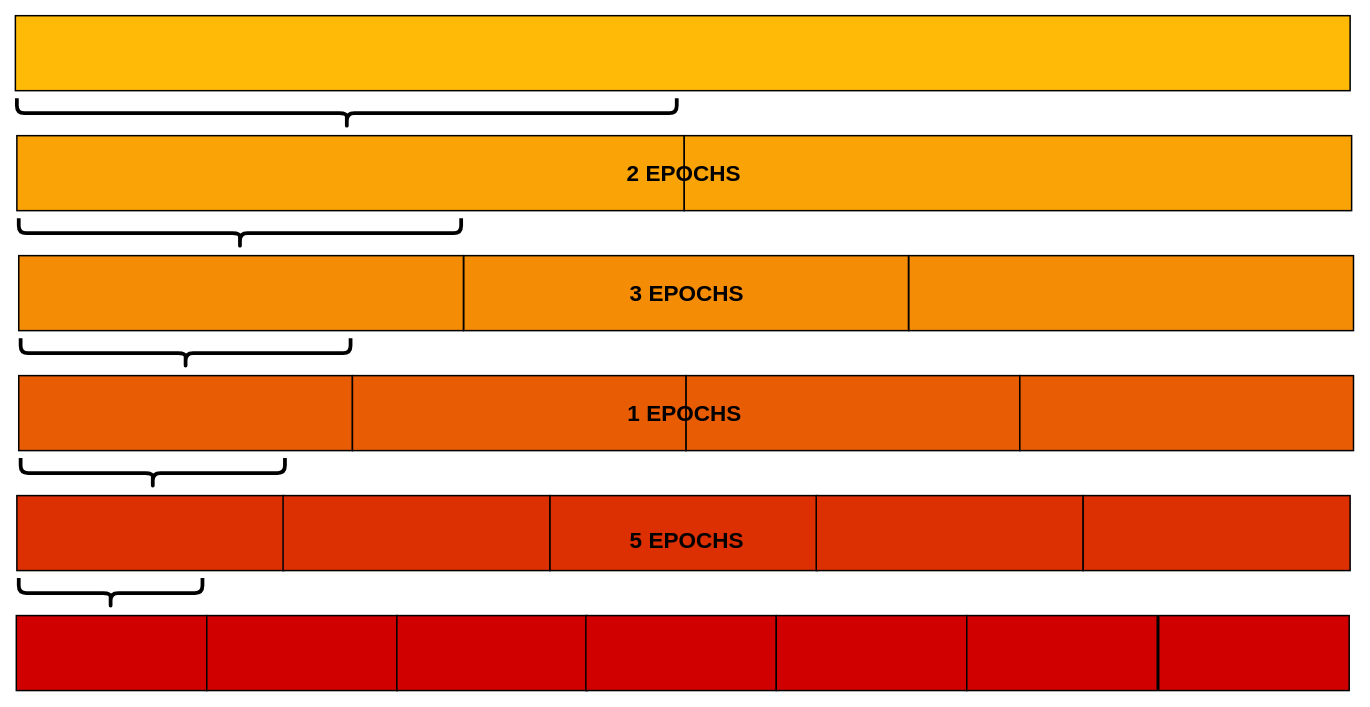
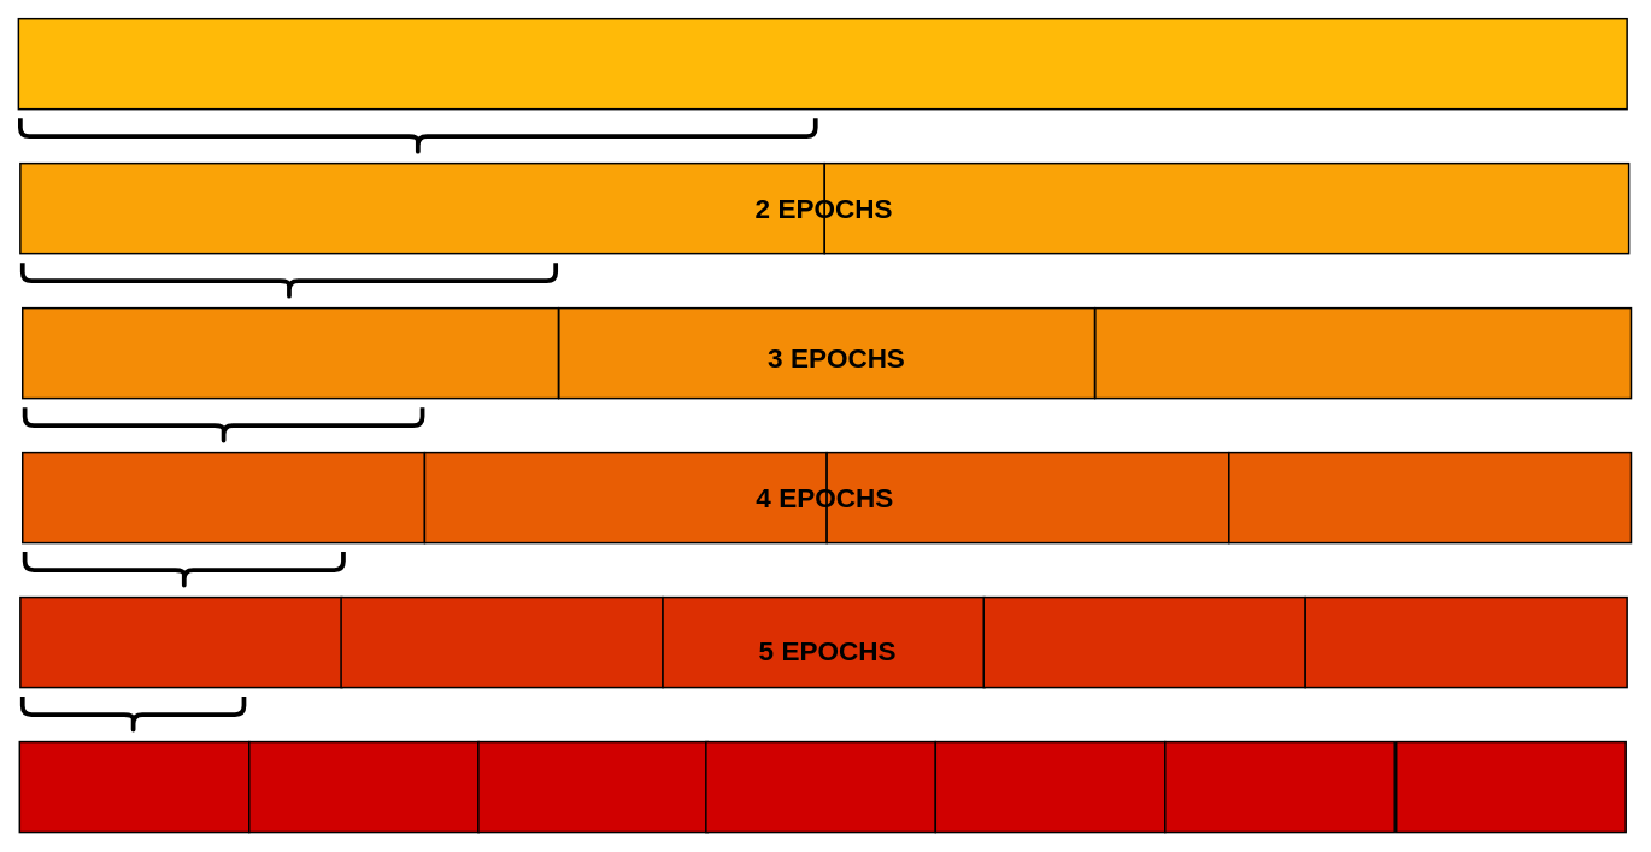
  <mxCell id="0" />
  <mxCell id="1" parent="0" />
  <mxCell id="2" value="" style="rounded=0;whiteSpace=wrap;html=1;gradientColor=none;fillColor=#FFBA08;labelBorderColor=none;strokeColor=default;direction=south;strokeWidth=2;" parent="1" vertex="1"><mxGeometry x="20" y="20" width="1780" height="100" as="geometry" /></mxCell>
  <mxCell id="3" value="" style="rounded=0;whiteSpace=wrap;html=1;fillColor=#FAA307;strokeColor=default;direction=south;strokeWidth=2;" parent="1" vertex="1"><mxGeometry x="22" y="180" width="890" height="100" as="geometry" /></mxCell>
  <mxCell id="4" value="" style="rounded=0;whiteSpace=wrap;html=1;fillColor=#F48C06;strokeColor=default;direction=south;strokeWidth=2;" parent="1" vertex="1"><mxGeometry x="24.5" y="340" width="593" height="100" as="geometry" /></mxCell>
  <mxCell id="5" value="" style="shape=curlyBracket;whiteSpace=wrap;html=1;rounded=1;flipH=1;labelPosition=right;verticalLabelPosition=middle;align=left;verticalAlign=middle;labelBorderColor=none;strokeColor=default;fillColor=#F48C06;gradientColor=none;fontStyle=1;fontSize=28;strokeWidth=5;direction=south;rotation=-180;" parent="1" vertex="1"><mxGeometry x="22" y="130" width="880" height="40" as="geometry" /></mxCell>
  <mxCell id="6" value="" style="shape=curlyBracket;whiteSpace=wrap;html=1;rounded=1;flipH=1;labelPosition=right;verticalLabelPosition=middle;align=left;verticalAlign=middle;labelBorderColor=none;strokeColor=default;fillColor=#F48C06;gradientColor=none;fontStyle=1;fontSize=28;strokeWidth=5;direction=south;rotation=-180;" parent="1" vertex="1"><mxGeometry x="24.5" y="290" width="590" height="40" as="geometry" /></mxCell>
  <mxCell id="7" value="" style="rounded=0;whiteSpace=wrap;html=1;fillColor=#FAA307;strokeColor=default;direction=south;strokeWidth=2;" parent="1" vertex="1"><mxGeometry x="912" y="180" width="890" height="100" as="geometry" /></mxCell>
  <mxCell id="8" value="2 EPOCHS" style="text;html=1;align=center;verticalAlign=middle;resizable=0;points=[];autosize=1;strokeColor=none;fillColor=none;fontSize=30;fontStyle=1;fontFamily=Helvetica;" parent="1" vertex="1"><mxGeometry x="821" y="205" width="180" height="50" as="geometry" /></mxCell>
  <mxCell id="9" value="" style="rounded=0;whiteSpace=wrap;html=1;fillColor=#F48C06;strokeColor=default;direction=south;strokeWidth=2;" parent="1" vertex="1"><mxGeometry x="618" y="340" width="593" height="100" as="geometry" /></mxCell>
  <mxCell id="10" value="" style="rounded=0;whiteSpace=wrap;html=1;fillColor=#F48C06;strokeColor=default;direction=south;strokeWidth=2;" parent="1" vertex="1"><mxGeometry x="1211.5" y="340" width="593" height="100" as="geometry" /></mxCell>
  <mxCell id="11" value="" style="shape=curlyBracket;whiteSpace=wrap;html=1;rounded=1;flipH=1;labelPosition=right;verticalLabelPosition=middle;align=left;verticalAlign=middle;labelBorderColor=none;strokeColor=default;fillColor=#F48C06;gradientColor=none;fontStyle=1;fontSize=28;strokeWidth=5;direction=south;rotation=-180;" parent="1" vertex="1"><mxGeometry x="27" y="450" width="440" height="40" as="geometry" /></mxCell>
- <mxCell id="12" value="3 EPOCHS" style="text;html=1;align=center;verticalAlign=middle;resizable=0;points=[];autosize=1;strokeColor=none;fillColor=none;fontSize=30;fontStyle=1;fontFamily=Helvetica;" parent="1" vertex="1"><mxGeometry x="824.5" y="365" width="180" height="50" as="geometry" /></mxCell>
+ <mxCell id="12" value="3 EPOCHS" style="text;html=1;align=center;verticalAlign=middle;resizable=0;points=[];autosize=1;strokeColor=none;fillColor=none;fontSize=30;fontStyle=1;fontFamily=Helvetica;" parent="1" vertex="1"><mxGeometry x="834.5" y="370" width="180" height="50" as="geometry" /></mxCell>
  <mxCell id="13" value="" style="rounded=0;whiteSpace=wrap;html=1;fillColor=#E85D04;strokeColor=default;direction=south;strokeWidth=2;" parent="1" vertex="1"><mxGeometry x="24.5" y="500" width="445" height="100" as="geometry" /></mxCell>
  <mxCell id="14" value="" style="rounded=0;whiteSpace=wrap;html=1;fillColor=#E85D04;strokeColor=default;direction=south;strokeWidth=2;" parent="1" vertex="1"><mxGeometry x="469.5" y="500" width="445" height="100" as="geometry" /></mxCell>
  <mxCell id="15" value="" style="rounded=0;whiteSpace=wrap;html=1;fillColor=#E85D04;strokeColor=default;direction=south;strokeWidth=2;" parent="1" vertex="1"><mxGeometry x="914.5" y="500" width="445" height="100" as="geometry" /></mxCell>
  <mxCell id="16" value="" style="rounded=0;whiteSpace=wrap;html=1;fillColor=#E85D04;strokeColor=default;direction=south;strokeWidth=2;" parent="1" vertex="1"><mxGeometry x="1359.5" y="500" width="445" height="100" as="geometry" /></mxCell>
- <mxCell id="17" value="1 EPOCHS" style="text;html=1;align=center;verticalAlign=middle;resizable=0;points=[];autosize=1;strokeColor=none;fillColor=none;fontSize=30;fontStyle=1;fontFamily=Helvetica;" parent="1" vertex="1"><mxGeometry y="525" width="180" height="50" as="geometry" x="822" /></mxCell>
+ <mxCell id="17" value="4 EPOCHS" style="text;html=1;align=center;verticalAlign=middle;resizable=0;points=[];autosize=1;strokeColor=none;fillColor=none;fontSize=30;fontStyle=1;fontFamily=Helvetica;" parent="1" vertex="1"><mxGeometry y="525" width="180" height="50" as="geometry" x="822" /></mxCell>
  <mxCell id="18" value="" style="rounded=0;whiteSpace=wrap;html=1;fillColor=#DC2F02;strokeColor=default;direction=south;strokeWidth=2;" parent="1" vertex="1"><mxGeometry x="22" y="660" width="356" height="100" as="geometry" /></mxCell>
  <mxCell id="19" value="" style="rounded=0;whiteSpace=wrap;html=1;fillColor=#D00000;strokeColor=default;direction=south;strokeWidth=2;" parent="1" vertex="1"><mxGeometry x="21.25" y="820" width="254" height="100" as="geometry" /></mxCell>
  <mxCell id="20" value="" style="shape=curlyBracket;whiteSpace=wrap;html=1;rounded=1;flipH=1;labelPosition=right;verticalLabelPosition=middle;align=left;verticalAlign=middle;labelBorderColor=none;strokeColor=default;fillColor=#F48C06;gradientColor=none;fontStyle=1;fontSize=28;strokeWidth=5;direction=south;rotation=-180;" parent="1" vertex="1"><mxGeometry x="27" y="610" width="352.5" height="40" as="geometry" /></mxCell>
  <mxCell id="21" value="" style="shape=curlyBracket;whiteSpace=wrap;html=1;rounded=1;flipH=1;labelPosition=right;verticalLabelPosition=middle;align=left;verticalAlign=middle;labelBorderColor=none;strokeColor=default;fillColor=#F48C06;gradientColor=none;fontStyle=1;fontSize=28;strokeWidth=5;direction=south;rotation=-180;" parent="1" vertex="1"><mxGeometry x="24.5" y="770" width="245" height="40" as="geometry" /></mxCell>
  <mxCell id="22" value="" style="rounded=0;whiteSpace=wrap;html=1;fillColor=#DC2F02;strokeColor=default;direction=south;strokeWidth=2;" parent="1" vertex="1"><mxGeometry x="377" y="660" width="356" height="100" as="geometry" /></mxCell>
  <mxCell id="23" value="" style="rounded=0;whiteSpace=wrap;html=1;fillColor=#DC2F02;strokeColor=default;direction=south;strokeWidth=2;" parent="1" vertex="1"><mxGeometry x="733" y="660" width="356" height="100" as="geometry" /></mxCell>
  <mxCell id="24" value="" style="rounded=0;whiteSpace=wrap;html=1;fillColor=#DC2F02;strokeColor=default;direction=south;strokeWidth=2;" parent="1" vertex="1"><mxGeometry x="1088" y="660" width="356" height="100" as="geometry" /></mxCell>
  <mxCell id="25" value="" style="rounded=0;whiteSpace=wrap;html=1;fillColor=#DC2F02;strokeColor=default;direction=south;strokeWidth=2;" parent="1" vertex="1"><mxGeometry x="1444" y="660" width="356" height="100" as="geometry" /></mxCell>
  <mxCell id="26" value="5 EPOCHS" style="text;html=1;align=center;verticalAlign=middle;resizable=0;points=[];autosize=1;strokeColor=none;fillColor=none;fontSize=30;fontStyle=1;fontFamily=Helvetica;" parent="1" vertex="1"><mxGeometry x="825" y="695" width="180" height="50" as="geometry" /></mxCell>
  <mxCell id="27" value="" style="rounded=0;whiteSpace=wrap;html=1;fillColor=#D00000;strokeColor=default;direction=south;strokeWidth=2;" parent="1" vertex="1"><mxGeometry x="275.25" y="820" width="254" height="100" as="geometry" /></mxCell>
  <mxCell id="28" value="" style="rounded=0;whiteSpace=wrap;html=1;fillColor=#D00000;strokeColor=default;direction=south;strokeWidth=2;" parent="1" vertex="1"><mxGeometry x="528.75" y="820" width="254" height="100" as="geometry" /></mxCell>
  <mxCell id="29" value="" style="rounded=0;whiteSpace=wrap;html=1;fillColor=#D00000;strokeColor=default;direction=south;strokeWidth=2;" parent="1" vertex="1"><mxGeometry x="780.75" y="820" width="254" height="100" as="geometry" /></mxCell>
  <mxCell id="30" value="" style="rounded=0;whiteSpace=wrap;html=1;fillColor=#D00000;strokeColor=default;direction=south;strokeWidth=2;" parent="1" vertex="1"><mxGeometry x="1034.75" y="820" width="254" height="100" as="geometry" /></mxCell>
  <mxCell id="31" value="" style="rounded=0;whiteSpace=wrap;html=1;fillColor=#D00000;strokeColor=default;direction=south;strokeWidth=2;" parent="1" vertex="1"><mxGeometry x="1288.75" y="820" width="254" height="100" as="geometry" /></mxCell>
  <mxCell id="32" value="" style="rounded=0;whiteSpace=wrap;html=1;fillColor=#D00000;strokeColor=default;direction=south;strokeWidth=2;" parent="1" vertex="1"><mxGeometry x="1544.75" y="820" width="254" height="100" as="geometry" /></mxCell>
